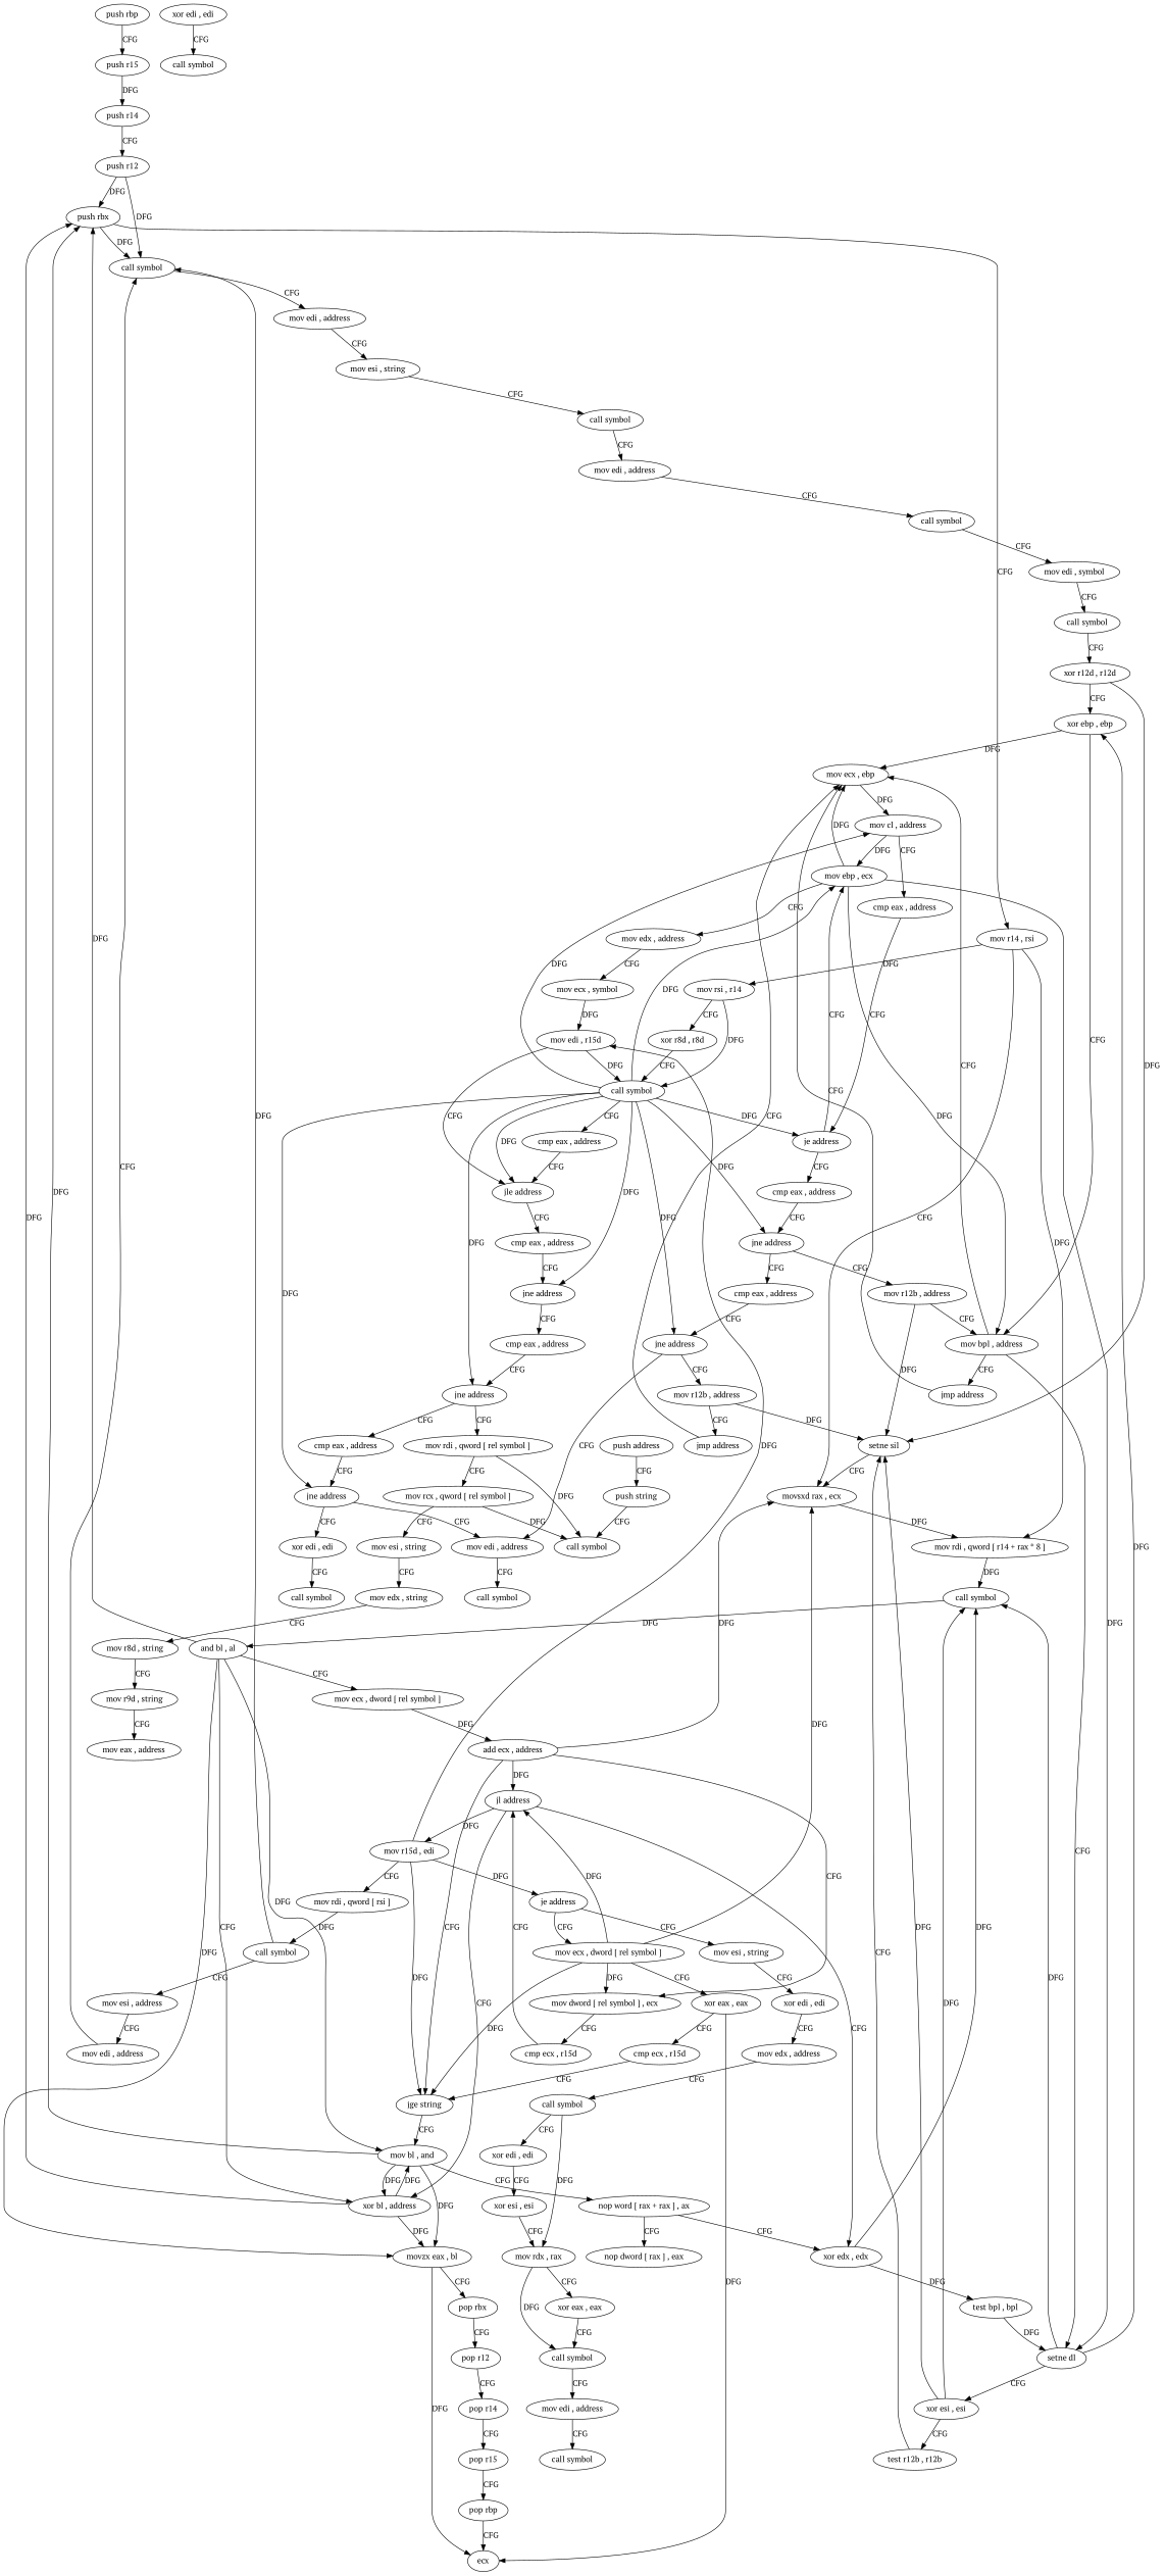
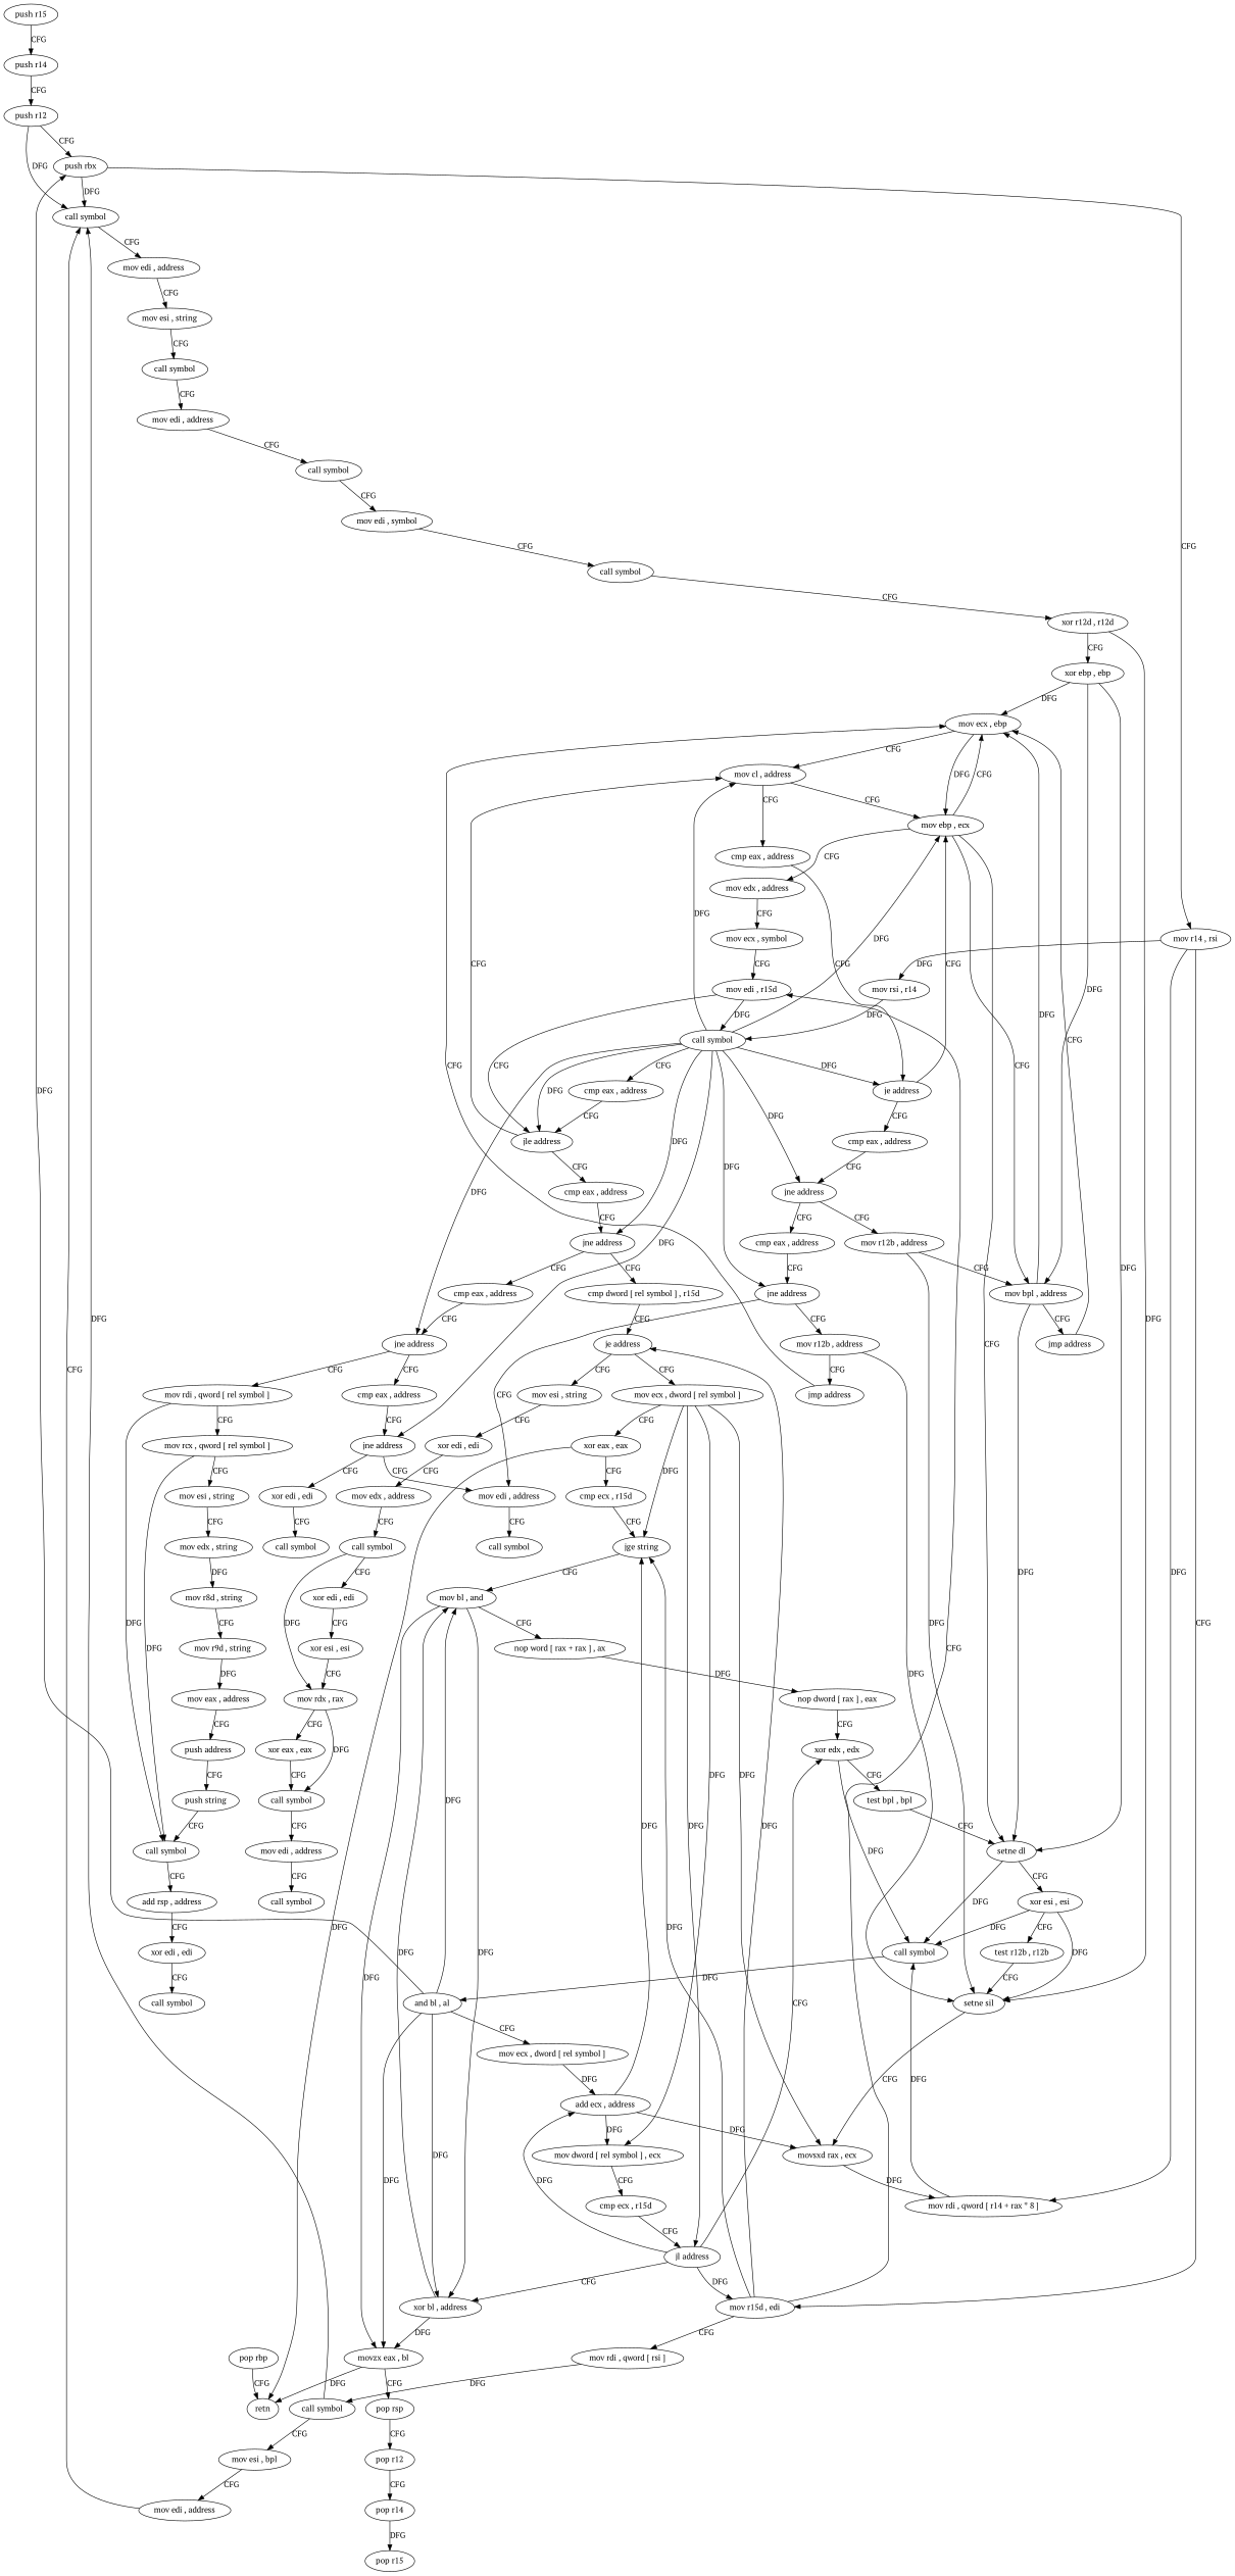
  digraph {
    fontname="PT Serif"
    node [fontname="PT Serif"]
    edge [fontname="PT Serif"]
-   n1 [label="push rbp"]
    n2 [label="push r15"]
    n3 [label="push r14"]
    n4 [label="push r12"]
    n5 [label="push rbx"]
    n6 [label="call symbol"]
    n7 [label="mov r14 , rsi"]
    n8 [label="mov edi , address"]
    n9 [label="mov r15d , edi"]
    n10 [label="mov rsi , r14"]
    n11 [label="mov rdi , qword [ r14 + rax * 8 ]"]
    n12 [label="mov rdi , qword [ rsi ]"]
    n13 [label="je address"]
    n14 [label="mov edi , r15d"]
    n15 [label="jge string"]
    n16 [label="call symbol"]
-   n17 [label="xor r8d , r8d"]
    n18 [label="call symbol"]
    n19 [label="call symbol"]
    n20 [label="mov esi , string"]
    n21 [label="mov ecx , dword [ rel symbol ]"]
    n22 [label="jle address"]
    n23 [label="mov bl , and"]
    n24 [label="jl address"]
    n25 [label="xor bl , address"]
    n26 [label="xor edx , edx"]
-   n27 [label="mov esi , address"]
+   n27 [label="mov esi , bpl"]
    n28 [label="mov edi , address"]
    n29 [label="mov esi , string"]
    n30 [label="call symbol"]
    n31 [label="mov edi , address"]
    n32 [label="call symbol"]
    n33 [label="mov edi , symbol"]
    n34 [label="call symbol"]
    n35 [label="xor r12d , r12d"]
    n36 [label="xor ebp , ebp"]
    n37 [label="setne sil"]
    n38 [label="mov ecx , ebp"]
    n39 [label="mov bpl , address"]
    n40 [label="setne dl"]
    n41 [label="movsxd rax , ecx"]
    n42 [label="mov cl , address"]
    n43 [label="mov ebp , ecx"]
    n44 [label="jmp address"]
    n45 [label="xor esi , esi"]
    n46 [label="cmp eax , address"]
    n47 [label="mov edx , address"]
    n48 [label="cmp eax , address"]
    n49 [label="jne address"]
    n50 [label="cmp eax , address"]
+   n51 [label="cmp dword [ rel symbol ] , r15d"]
    n52 [label="jne address"]
    n53 [label="cmp eax , address"]
    n54 [label="mov rdi , qword [ rel symbol ]"]
    n55 [label="je address"]
    n56 [label="cmp eax , address"]
    n57 [label="jne address"]
    n58 [label="mov ecx , symbol"]
    n59 [label="cmp eax , address"]
    n60 [label="mov r12b , address"]
    n61 [label="jne address"]
    n62 [label="mov rcx , qword [ rel symbol ]"]
    n63 [label="call symbol"]
    n64 [label="mov edi , address"]
    n65 [label="xor edi , edi"]
    n66 [label="mov esi , string"]
+   n67 [label="add rsp , address"]
    n68 [label="xor edi , edi"]
    n69 [label="xor eax , eax"]
    n70 [label="mov dword [ rel symbol ] , ecx"]
    n71 [label="mov edx , address"]
    n72 [label="cmp ecx , r15d"]
-   n73 [label=ecx]
+   n73 [label=retn]
    n74 [label="cmp ecx , r15d"]
    n75 [label="cmp eax , address"]
    n76 [label="jne address"]
    n77 [label="mov r12b , address"]
    n78 [label="call symbol"]
    n79 [label="call symbol"]
    n80 [label="mov edx , string"]
    n81 [label="mov r8d , string"]
    n82 [label="mov r9d , string"]
    n83 [label="mov eax , address"]
    n84 [label="push address"]
    n85 [label="push string"]
    n86 [label="xor edi , edi"]
    n87 [label="call symbol"]
    n88 [label="call symbol"]
    n89 [label="xor edi , edi"]
    n90 [label="mov rdx , rax"]
    n91 [label="xor esi , esi"]
    n92 [label="xor eax , eax"]
    n93 [label="call symbol"]
    n94 [label="mov edi , address"]
    n95 [label="call symbol"]
-   n96 [label="pop rbx"]
+   n96 [label="pop rsp"]
    n97 [label="pop r12"]
    n98 [label="nop word [ rax + rax ] , ax"]
    n99 [label="movzx eax , bl"]
    n100 [label="pop r14"]
    n101 [label="nop dword [ rax ] , eax"]
    n102 [label="jmp address"]
    n103 [label="pop r15"]
    n104 [label="pop rbp"]
    n105 [label="test bpl , bpl"]
    n106 [label="and bl , al"]
    n107 [label="test r12b , r12b"]
    n108 [label="mov ecx , dword [ rel symbol ]"]
    n109 [label="add ecx , address"]
-   n1 -> n2 [label=CFG]
-   n2 -> n3 [label=DFG]
+   n2 -> n3 [label=CFG]
    n3 -> n4 [label=CFG]
-   n4 -> n5 [label=DFG]
+   n4 -> n5 [label=CFG]
    n4 -> n6 [label=DFG]
    n5 -> n6 [label=DFG]
    n5 -> n7 [label=CFG]
    n6 -> n8 [label=CFG]
-   n7 -> n41 [label=CFG]
+   n7 -> n9 [label=CFG]
    n7 -> n10 [label=DFG]
    n7 -> n11 [label=DFG]
    n8 -> n29 [label=CFG]
    n9 -> n12 [label=CFG]
    n9 -> n13 [label=DFG]
-   n9 -> n14 [label=DFG]
+   n9 -> n14 [label=CFG]
    n9 -> n15 [label=DFG]
    n10 -> n16 [label=DFG]
-   n10 -> n17 [label=CFG]
    n11 -> n18 [label=DFG]
    n12 -> n19 [label=DFG]
    n13 -> n20 [label=CFG]
    n13 -> n21 [label=CFG]
    n14 -> n16 [label=DFG]
    n14 -> n22 [label=CFG]
    n15 -> n23 [label=CFG]
    n16 -> n22 [label=DFG]
    n16 -> n42 [label=DFG]
    n16 -> n43 [label=DFG]
    n16 -> n49 [label=DFG]
    n16 -> n52 [label=DFG]
    n16 -> n55 [label=DFG]
    n16 -> n57 [label=DFG]
    n16 -> n61 [label=DFG]
    n16 -> n75 [label=CFG]
    n16 -> n76 [label=DFG]
-   n17 -> n16 [label=CFG]
    n18 -> n106 [label=DFG]
    n19 -> n6 [label=DFG]
    n19 -> n27 [label=CFG]
    n20 -> n68 [label=CFG]
    n21 -> n15 [label=DFG]
    n21 -> n24 [label=DFG]
    n21 -> n41 [label=DFG]
    n21 -> n69 [label=CFG]
    n21 -> n70 [label=DFG]
+   n22 -> n42 [label=CFG]
    n22 -> n48 [label=CFG]
-   n23 -> n5 [label=DFG]
    n23 -> n25 [label=DFG]
    n23 -> n98 [label=CFG]
    n23 -> n99 [label=DFG]
    n24 -> n9 [label=DFG]
    n24 -> n25 [label=CFG]
    n24 -> n26 [label=CFG]
-   n25 -> n5 [label=DFG]
    n25 -> n23 [label=DFG]
    n25 -> n99 [label=DFG]
    n26 -> n18 [label=DFG]
-   n26 -> n105 [label=DFG]
+   n26 -> n105 [label=CFG]
    n27 -> n28 [label=CFG]
    n28 -> n6 [label=CFG]
    n29 -> n30 [label=CFG]
    n30 -> n31 [label=CFG]
    n31 -> n32 [label=CFG]
    n32 -> n33 [label=CFG]
    n33 -> n34 [label=CFG]
    n34 -> n35 [label=CFG]
    n35 -> n36 [label=CFG]
    n35 -> n37 [label=DFG]
    n36 -> n38 [label=DFG]
-   n36 -> n39 [label=CFG]
-   n40 -> n36 [label=DFG]
+   n36 -> n39 [label=DFG]
+   n36 -> n40 [label=DFG]
    n37 -> n41 [label=CFG]
-   n38 -> n42 [label=DFG]
-   n39 -> n38 [label=CFG]
-   n39 -> n40 [label=CFG]
+   n38 -> n42 [label=CFG]
+   n38 -> n43 [label=DFG]
+   n39 -> n38 [label=DFG]
+   n39 -> n40 [label=DFG]
    n39 -> n44 [label=CFG]
    n40 -> n18 [label=DFG]
    n40 -> n45 [label=CFG]
    n41 -> n11 [label=DFG]
-   n42 -> n43 [label=DFG]
+   n42 -> n43 [label=CFG]
    n42 -> n46 [label=CFG]
-   n43 -> n38 [label=DFG]
-   n43 -> n39 [label=DFG]
-   n43 -> n40 [label=DFG]
+   n43 -> n38 [label=CFG]
+   n43 -> n39 [label=CFG]
+   n43 -> n40 [label=CFG]
    n43 -> n47 [label=CFG]
    n44 -> n38 [label=CFG]
    n45 -> n18 [label=DFG]
    n45 -> n37 [label=DFG]
    n45 -> n107 [label=CFG]
    n46 -> n55 [label=CFG]
    n47 -> n58 [label=CFG]
    n48 -> n49 [label=CFG]
    n49 -> n50 [label=CFG]
+   n49 -> n51 [label=CFG]
    n50 -> n52 [label=CFG]
+   n51 -> n13 [label=CFG]
    n52 -> n53 [label=CFG]
    n52 -> n54 [label=CFG]
    n53 -> n61 [label=CFG]
    n54 -> n62 [label=CFG]
    n54 -> n63 [label=DFG]
    n55 -> n43 [label=CFG]
    n55 -> n56 [label=CFG]
    n56 -> n57 [label=CFG]
    n57 -> n59 [label=CFG]
    n57 -> n60 [label=CFG]
-   n58 -> n14 [label=DFG]
+   n58 -> n14 [label=CFG]
    n59 -> n76 [label=CFG]
    n60 -> n37 [label=DFG]
    n60 -> n39 [label=CFG]
    n61 -> n64 [label=CFG]
    n61 -> n65 [label=CFG]
    n62 -> n63 [label=DFG]
    n62 -> n66 [label=CFG]
+   n63 -> n67 [label=CFG]
    n64 -> n78 [label=CFG]
    n65 -> n79 [label=CFG]
    n66 -> n80 [label=CFG]
+   n67 -> n86 [label=CFG]
    n68 -> n71 [label=CFG]
    n69 -> n72 [label=CFG]
    n69 -> n73 [label=DFG]
    n70 -> n74 [label=CFG]
    n71 -> n88 [label=CFG]
    n72 -> n15 [label=CFG]
    n74 -> n24 [label=CFG]
    n75 -> n22 [label=CFG]
    n76 -> n64 [label=CFG]
    n76 -> n77 [label=CFG]
    n77 -> n37 [label=DFG]
    n77 -> n102 [label=CFG]
-   n80 -> n81 [label=CFG]
+   n80 -> n81 [label=DFG]
    n81 -> n82 [label=CFG]
-   n82 -> n83 [label=CFG]
+   n82 -> n83 [label=DFG]
+   n83 -> n84 [label=CFG]
    n84 -> n85 [label=CFG]
    n85 -> n63 [label=CFG]
    n86 -> n87 [label=CFG]
    n88 -> n89 [label=CFG]
    n88 -> n90 [label=DFG]
    n89 -> n91 [label=CFG]
    n90 -> n92 [label=CFG]
    n90 -> n93 [label=DFG]
    n91 -> n90 [label=CFG]
    n92 -> n93 [label=CFG]
    n93 -> n94 [label=CFG]
    n94 -> n95 [label=CFG]
    n96 -> n97 [label=CFG]
    n97 -> n100 [label=CFG]
-   n98 -> n101 [label=CFG]
+   n98 -> n101 [label=DFG]
    n99 -> n73 [label=DFG]
    n99 -> n96 [label=CFG]
-   n100 -> n103 [label=CFG]
-   n98 -> n26 [label=CFG]
+   n100 -> n103 [label=DFG]
+   n101 -> n26 [label=CFG]
    n102 -> n38 [label=CFG]
-   n103 -> n104 [label=CFG]
    n104 -> n73 [label=CFG]
-   n105 -> n40 [label=DFG]
+   n105 -> n40 [label=CFG]
    n106 -> n5 [label=DFG]
    n106 -> n23 [label=DFG]
-   n106 -> n25 [label=CFG]
+   n106 -> n25 [label=DFG]
    n106 -> n99 [label=DFG]
    n106 -> n108 [label=CFG]
    n107 -> n37 [label=CFG]
    n108 -> n109 [label=DFG]
-   n109 -> n15 [label=CFG]
-   n109 -> n24 [label=DFG]
+   n109 -> n15 [label=DFG]
+   n24 -> n109 [label=DFG]
    n109 -> n41 [label=DFG]
-   n109 -> n70 [label=CFG]
+   n109 -> n70 [label=DFG]
  }
